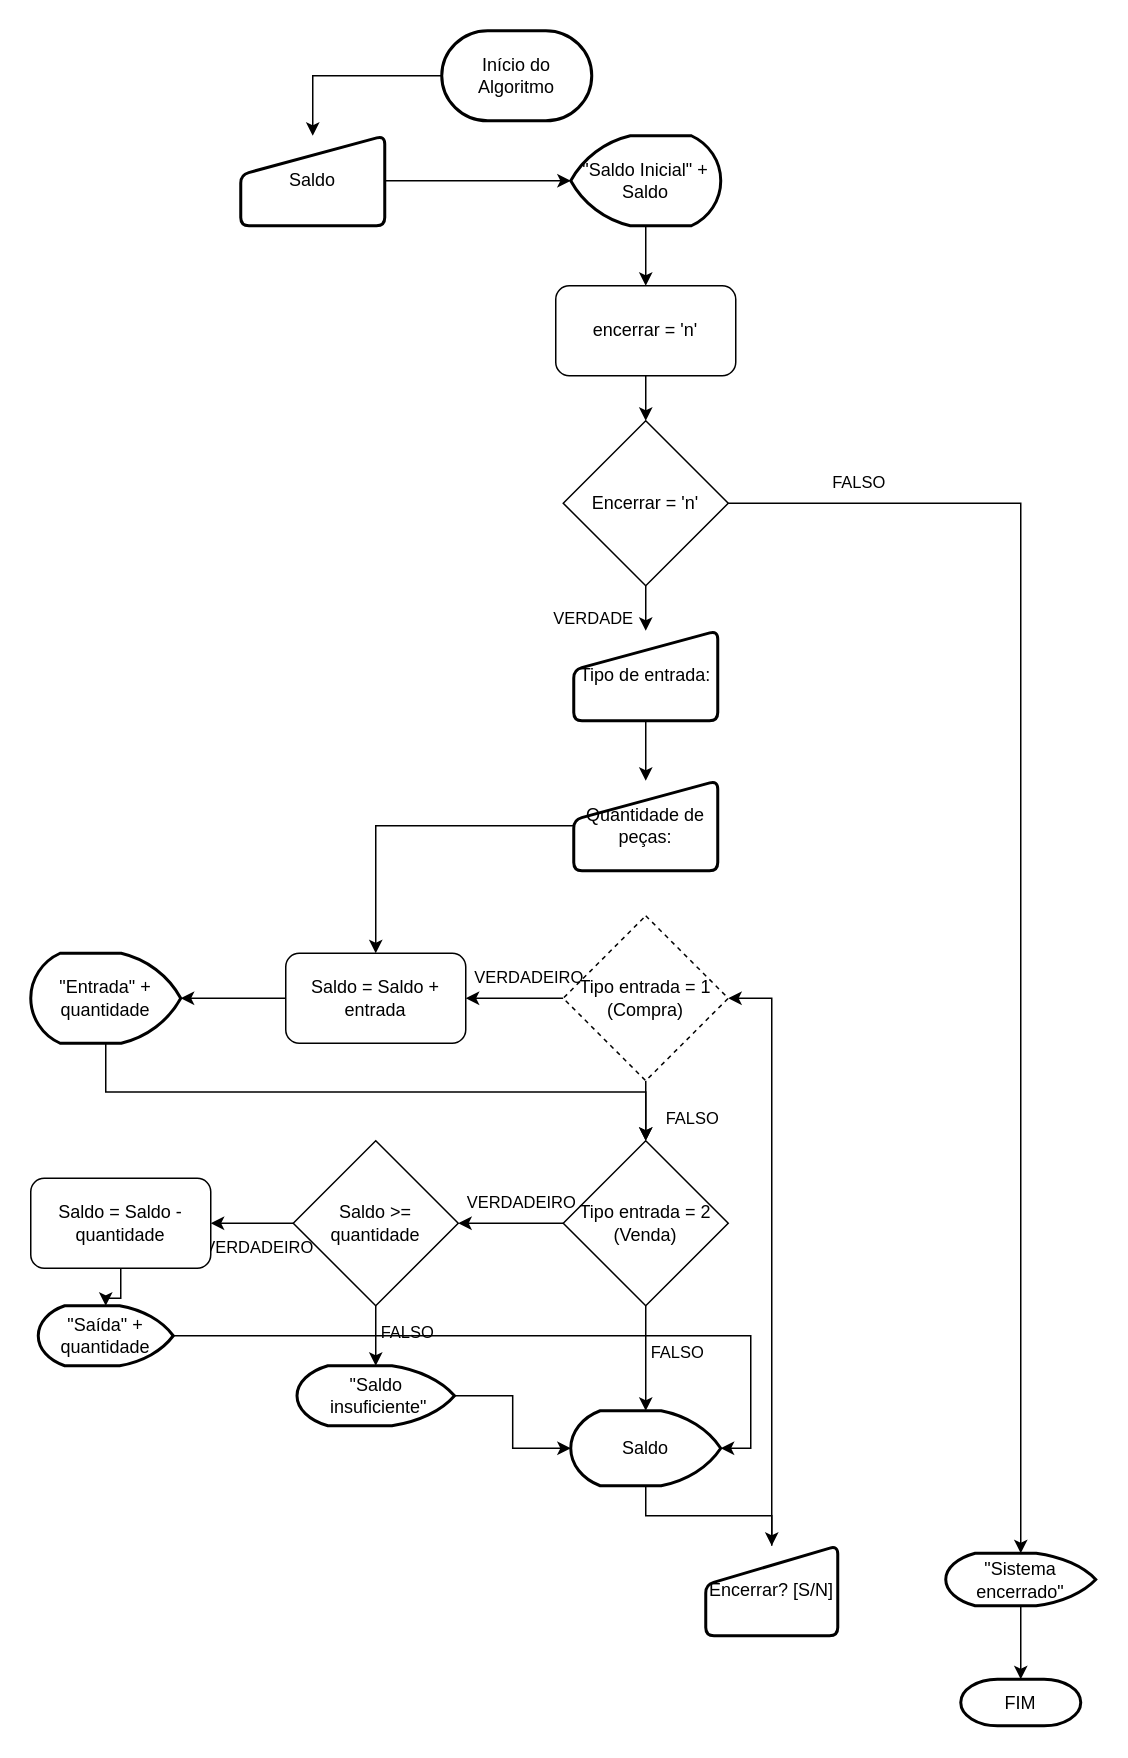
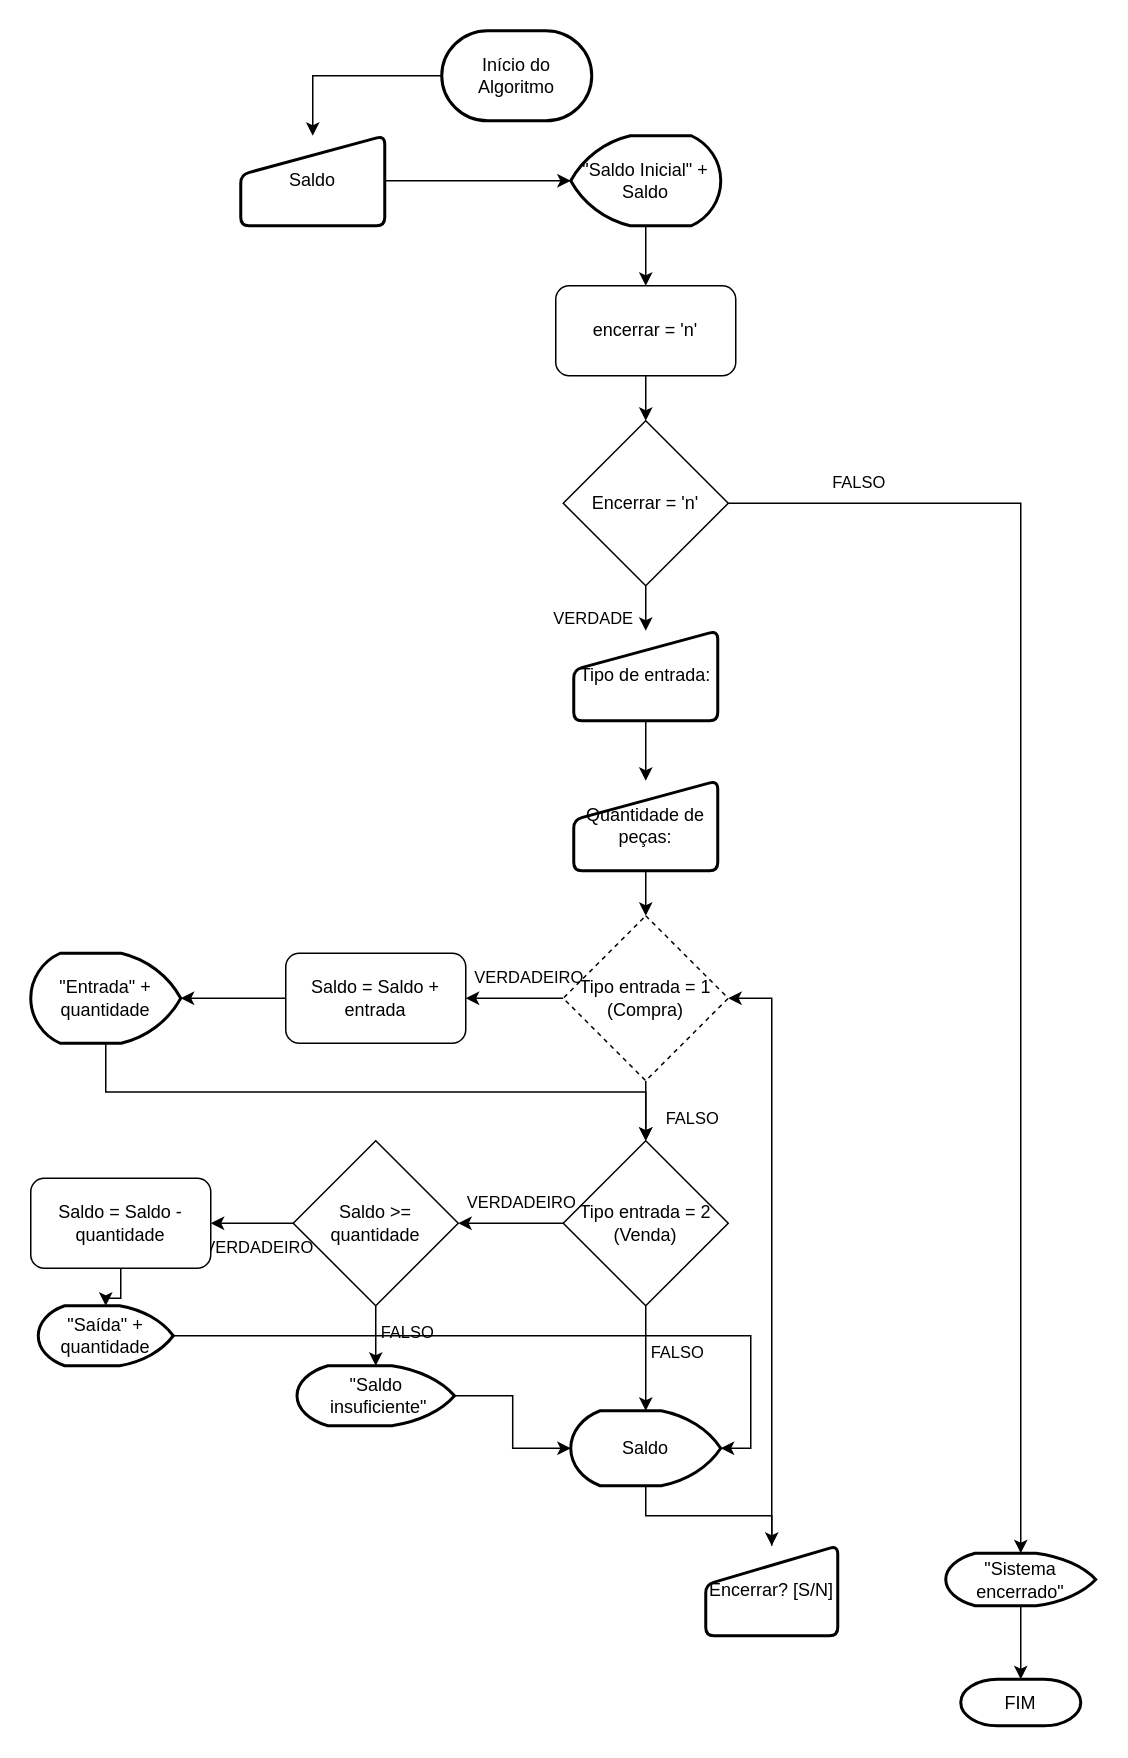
  <mxCell id="0" />
  <mxCell id="1" parent="0" />
  <mxCell id="2" style="edgeStyle=orthogonalEdgeStyle;rounded=0;orthogonalLoop=1;jettySize=auto;html=1;" edge="1" parent="1" source="3" target="5"><mxGeometry relative="1" as="geometry" /></mxCell>
  <mxCell id="3" value="Início do Algoritmo" style="strokeWidth=2;html=1;shape=mxgraph.flowchart.terminator;whiteSpace=wrap;" vertex="1" parent="1"><mxGeometry x="294" y="20" width="100" height="60" as="geometry" /></mxCell>
  <mxCell id="4" style="edgeStyle=orthogonalEdgeStyle;rounded=0;orthogonalLoop=1;jettySize=auto;html=1;" edge="1" parent="1" source="5" target="7"><mxGeometry relative="1" as="geometry" /></mxCell>
  <mxCell id="5" value="Saldo" style="html=1;strokeWidth=2;shape=manualInput;whiteSpace=wrap;rounded=1;size=26;arcSize=11;" vertex="1" parent="1"><mxGeometry x="160" y="90" width="96" height="60" as="geometry" /></mxCell>
  <mxCell id="6" value="" style="edgeStyle=orthogonalEdgeStyle;rounded=0;orthogonalLoop=1;jettySize=auto;html=1;" edge="1" parent="1" source="7" target="9"><mxGeometry relative="1" as="geometry" /></mxCell>
  <mxCell id="7" value="&quot;Saldo Inicial&quot; + Saldo" style="strokeWidth=2;html=1;shape=mxgraph.flowchart.display;whiteSpace=wrap;" vertex="1" parent="1"><mxGeometry x="380" y="90" width="100" height="60" as="geometry" /></mxCell>
  <mxCell id="8" value="" style="edgeStyle=orthogonalEdgeStyle;rounded=0;orthogonalLoop=1;jettySize=auto;html=1;" edge="1" parent="1" source="9" target="14"><mxGeometry relative="1" as="geometry" /></mxCell>
  <mxCell id="9" value="encerrar = 'n'" style="rounded=1;whiteSpace=wrap;html=1;" vertex="1" parent="1"><mxGeometry x="370" y="190" width="120" height="60" as="geometry" /></mxCell>
  <mxCell id="10" value="" style="edgeStyle=orthogonalEdgeStyle;rounded=0;orthogonalLoop=1;jettySize=auto;html=1;" edge="1" parent="1" source="14" target="16"><mxGeometry relative="1" as="geometry" /></mxCell>
  <mxCell id="11" value="VERDADE" style="edgeLabel;html=1;align=center;verticalAlign=middle;resizable=0;points=[];" vertex="1" connectable="0" parent="10"><mxGeometry x="-0.556" y="-1" relative="1" as="geometry"><mxPoint x="-35" y="10" as="offset" /></mxGeometry></mxCell>
  <mxCell id="12" style="edgeStyle=orthogonalEdgeStyle;rounded=0;orthogonalLoop=1;jettySize=auto;html=1;exitX=1;exitY=0.5;exitDx=0;exitDy=0;entryX=0.5;entryY=1;entryDx=0;entryDy=0;entryPerimeter=0;" edge="1" parent="1" source="14" target="49"><mxGeometry relative="1" as="geometry"><mxPoint x="670" y="1100" as="targetPoint" /></mxGeometry></mxCell>
  <mxCell id="13" value="FALSO" style="edgeLabel;html=1;align=center;verticalAlign=middle;resizable=0;points=[];" vertex="1" connectable="0" parent="12"><mxGeometry x="-0.701" y="-3" relative="1" as="geometry"><mxPoint x="-48" y="-18" as="offset" /></mxGeometry></mxCell>
  <mxCell id="14" value="Encerrar = 'n'" style="rhombus;whiteSpace=wrap;html=1;" vertex="1" parent="1"><mxGeometry x="375" y="280" width="110" height="110" as="geometry" /></mxCell>
  <mxCell id="15" value="" style="edgeStyle=orthogonalEdgeStyle;rounded=0;orthogonalLoop=1;jettySize=auto;html=1;" edge="1" parent="1" source="16" target="18"><mxGeometry relative="1" as="geometry" /></mxCell>
  <mxCell id="16" value="Tipo de entrada:" style="html=1;strokeWidth=2;shape=manualInput;whiteSpace=wrap;rounded=1;size=26;arcSize=11;" vertex="1" parent="1"><mxGeometry x="382" y="420" width="96" height="60" as="geometry" /></mxCell>
- <mxCell id="17" value="" style="edgeStyle=orthogonalEdgeStyle;rounded=0;orthogonalLoop=1;jettySize=auto;html=1;" edge="1" parent="1" source="18" target="25"><mxGeometry relative="1" as="geometry" /></mxCell>
+ <mxCell id="17" value="" style="edgeStyle=orthogonalEdgeStyle;rounded=0;orthogonalLoop=1;jettySize=auto;html=1;" edge="1" parent="1" source="18" target="23"><mxGeometry relative="1" as="geometry" /></mxCell>
  <mxCell id="18" value="Quantidade de peças:" style="html=1;strokeWidth=2;shape=manualInput;whiteSpace=wrap;rounded=1;size=26;arcSize=11;" vertex="1" parent="1"><mxGeometry x="382" y="520" width="96" height="60" as="geometry" /></mxCell>
  <mxCell id="19" value="" style="edgeStyle=orthogonalEdgeStyle;rounded=0;orthogonalLoop=1;jettySize=auto;html=1;" edge="1" parent="1" source="23" target="25"><mxGeometry relative="1" as="geometry" /></mxCell>
  <mxCell id="20" value="VERDADEIRO" style="edgeLabel;html=1;align=center;verticalAlign=middle;resizable=0;points=[];" vertex="1" connectable="0" parent="19"><mxGeometry x="-0.036" y="-3" relative="1" as="geometry"><mxPoint x="7" y="-12" as="offset" /></mxGeometry></mxCell>
  <mxCell id="21" style="edgeStyle=orthogonalEdgeStyle;rounded=0;orthogonalLoop=1;jettySize=auto;html=1;" edge="1" parent="1" source="23" target="32"><mxGeometry relative="1" as="geometry"><mxPoint x="430" y="860" as="targetPoint" /></mxGeometry></mxCell>
  <mxCell id="22" value="FALSO" style="edgeLabel;html=1;align=center;verticalAlign=middle;resizable=0;points=[];" vertex="1" connectable="0" parent="21"><mxGeometry x="0.187" y="1" relative="1" as="geometry"><mxPoint x="29" as="offset" /></mxGeometry></mxCell>
  <mxCell id="23" value="Tipo entrada = 1&lt;br&gt;(Compra)" style="rhombus;whiteSpace=wrap;html=1;dashed=1;" vertex="1" parent="1"><mxGeometry x="375" y="610" width="110" height="110" as="geometry" /></mxCell>
  <mxCell id="24" value="" style="edgeStyle=orthogonalEdgeStyle;rounded=0;orthogonalLoop=1;jettySize=auto;html=1;" edge="1" parent="1" source="25" target="27"><mxGeometry relative="1" as="geometry" /></mxCell>
  <mxCell id="25" value="Saldo = Saldo + entrada" style="rounded=1;whiteSpace=wrap;html=1;" vertex="1" parent="1"><mxGeometry x="190" y="635" width="120" height="60" as="geometry" /></mxCell>
  <mxCell id="26" style="edgeStyle=orthogonalEdgeStyle;rounded=0;orthogonalLoop=1;jettySize=auto;html=1;exitX=0.5;exitY=0;exitDx=0;exitDy=0;exitPerimeter=0;" edge="1" parent="1" source="27" target="32"><mxGeometry relative="1" as="geometry" /></mxCell>
  <mxCell id="27" value="&quot;Entrada&quot; + quantidade" style="strokeWidth=2;html=1;shape=mxgraph.flowchart.display;whiteSpace=wrap;direction=west;" vertex="1" parent="1"><mxGeometry x="20" y="635" width="100" height="60" as="geometry" /></mxCell>
  <mxCell id="28" style="edgeStyle=orthogonalEdgeStyle;rounded=0;orthogonalLoop=1;jettySize=auto;html=1;exitX=0;exitY=0.5;exitDx=0;exitDy=0;entryX=1;entryY=0.5;entryDx=0;entryDy=0;" edge="1" parent="1" source="32" target="37"><mxGeometry relative="1" as="geometry" /></mxCell>
  <mxCell id="29" value="VERDADEIRO" style="edgeLabel;html=1;align=center;verticalAlign=middle;resizable=0;points=[];" vertex="1" connectable="0" parent="28"><mxGeometry x="0.139" y="-2" relative="1" as="geometry"><mxPoint x="11" y="-13" as="offset" /></mxGeometry></mxCell>
  <mxCell id="30" value="" style="edgeStyle=orthogonalEdgeStyle;rounded=0;orthogonalLoop=1;jettySize=auto;html=1;" edge="1" parent="1" source="32" target="44"><mxGeometry relative="1" as="geometry" /></mxCell>
  <mxCell id="31" value="FALSO" style="edgeLabel;html=1;align=center;verticalAlign=middle;resizable=0;points=[];" vertex="1" connectable="0" parent="30"><mxGeometry x="-0.229" y="1" relative="1" as="geometry"><mxPoint x="19" y="3" as="offset" /></mxGeometry></mxCell>
  <mxCell id="32" value="Tipo entrada = 2&lt;br&gt;(Venda)" style="rhombus;whiteSpace=wrap;html=1;" vertex="1" parent="1"><mxGeometry x="375" y="760" width="110" height="110" as="geometry" /></mxCell>
  <mxCell id="33" value="" style="edgeStyle=orthogonalEdgeStyle;rounded=0;orthogonalLoop=1;jettySize=auto;html=1;" edge="1" parent="1" source="37" target="39"><mxGeometry relative="1" as="geometry" /></mxCell>
  <mxCell id="34" value="VERDADEIRO" style="edgeLabel;html=1;align=center;verticalAlign=middle;resizable=0;points=[];" vertex="1" connectable="0" parent="33"><mxGeometry x="-0.022" y="-3" relative="1" as="geometry"><mxPoint x="3" y="18" as="offset" /></mxGeometry></mxCell>
  <mxCell id="35" value="" style="edgeStyle=orthogonalEdgeStyle;rounded=0;orthogonalLoop=1;jettySize=auto;html=1;" edge="1" parent="1" source="37" target="41"><mxGeometry relative="1" as="geometry" /></mxCell>
  <mxCell id="36" value="FALSO" style="edgeLabel;html=1;align=center;verticalAlign=middle;resizable=0;points=[];" vertex="1" connectable="0" parent="35"><mxGeometry x="-0.15" relative="1" as="geometry"><mxPoint x="20" as="offset" /></mxGeometry></mxCell>
  <mxCell id="37" value="Saldo &amp;gt;= quantidade" style="rhombus;whiteSpace=wrap;html=1;" vertex="1" parent="1"><mxGeometry x="195" y="760" width="110" height="110" as="geometry" /></mxCell>
  <mxCell id="38" value="" style="edgeStyle=orthogonalEdgeStyle;rounded=0;orthogonalLoop=1;jettySize=auto;html=1;" edge="1" parent="1" source="39" target="42"><mxGeometry relative="1" as="geometry" /></mxCell>
  <mxCell id="39" value="Saldo = Saldo - quantidade" style="rounded=1;whiteSpace=wrap;html=1;" vertex="1" parent="1"><mxGeometry x="20" y="785" width="120" height="60" as="geometry" /></mxCell>
  <mxCell id="40" style="edgeStyle=orthogonalEdgeStyle;rounded=0;orthogonalLoop=1;jettySize=auto;html=1;" edge="1" parent="1" source="41" target="44"><mxGeometry relative="1" as="geometry" /></mxCell>
  <mxCell id="41" value="&quot;Saldo&lt;br&gt;&amp;nbsp;insuficiente&quot;" style="strokeWidth=2;html=1;shape=mxgraph.flowchart.display;whiteSpace=wrap;direction=west;" vertex="1" parent="1"><mxGeometry x="197.5" y="910" width="105" height="40" as="geometry" /></mxCell>
  <mxCell id="42" value="&quot;Saída&quot; + quantidade" style="strokeWidth=2;html=1;shape=mxgraph.flowchart.display;whiteSpace=wrap;direction=west;" vertex="1" parent="1"><mxGeometry x="25" y="870" width="90" height="40" as="geometry" /></mxCell>
  <mxCell id="43" style="edgeStyle=orthogonalEdgeStyle;rounded=0;orthogonalLoop=1;jettySize=auto;html=1;" edge="1" parent="1" source="44" target="46"><mxGeometry relative="1" as="geometry" /></mxCell>
  <mxCell id="44" value="Saldo" style="strokeWidth=2;html=1;shape=mxgraph.flowchart.display;whiteSpace=wrap;direction=west;" vertex="1" parent="1"><mxGeometry x="380" y="940" width="100" height="50" as="geometry" /></mxCell>
  <mxCell id="45" style="edgeStyle=orthogonalEdgeStyle;rounded=0;orthogonalLoop=1;jettySize=auto;html=1;entryX=1;entryY=0.5;entryDx=0;entryDy=0;" edge="1" parent="1" source="46" target="23"><mxGeometry relative="1" as="geometry" /></mxCell>
  <mxCell id="46" value="Encerrar? [S/N]" style="html=1;strokeWidth=2;shape=manualInput;whiteSpace=wrap;rounded=1;size=26;arcSize=11;" vertex="1" parent="1"><mxGeometry x="470" y="1030" width="88" height="60" as="geometry" /></mxCell>
  <mxCell id="47" style="edgeStyle=orthogonalEdgeStyle;rounded=0;orthogonalLoop=1;jettySize=auto;html=1;entryX=0;entryY=0.5;entryDx=0;entryDy=0;entryPerimeter=0;" edge="1" parent="1" source="42" target="44"><mxGeometry relative="1" as="geometry" /></mxCell>
  <mxCell id="48" value="" style="edgeStyle=orthogonalEdgeStyle;rounded=0;orthogonalLoop=1;jettySize=auto;html=1;" edge="1" parent="1" source="49" target="50"><mxGeometry relative="1" as="geometry" /></mxCell>
  <mxCell id="49" value="&quot;Sistema encerrado&quot;" style="strokeWidth=2;html=1;shape=mxgraph.flowchart.display;whiteSpace=wrap;direction=west;" vertex="1" parent="1"><mxGeometry x="630" y="1035" width="100" height="35" as="geometry" /></mxCell>
  <mxCell id="50" value="FIM" style="strokeWidth=2;html=1;shape=mxgraph.flowchart.terminator;whiteSpace=wrap;" vertex="1" parent="1"><mxGeometry x="640" y="1119" width="80" height="31" as="geometry" /></mxCell>
